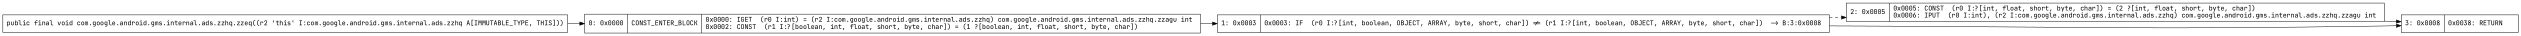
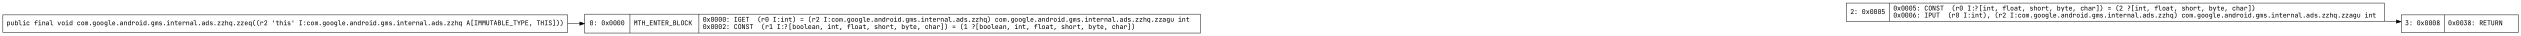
  digraph {
    fontname="JetBrains Mono"
    rankdir=LR
    node [fontname="JetBrains Mono" shape=record]
    edge [fontname="JetBrains Mono"]
-   n1 [label="{0\:\ 0x0000|CONST_ENTER_BLOCK\l|0x0000: IGET  (r0 I:int) = (r2 I:com.google.android.gms.internal.ads.zzhq) com.google.android.gms.internal.ads.zzhq.zzagu int \l0x0002: CONST  (r1 I:?[boolean, int, float, short, byte, char]) = (1 ?[boolean, int, float, short, byte, char]) \l}"]
-   n2 [label="{1\:\ 0x0003|0x0003: IF  (r0 I:?[int, boolean, OBJECT, ARRAY, byte, short, char]) != (r1 I:?[int, boolean, OBJECT, ARRAY, byte, short, char])  \-\> B:3:0x0008 \l}"]
+   n1 [label="{0\:\ 0x0000|MTH_ENTER_BLOCK\l|0x0000: IGET  (r0 I:int) = (r2 I:com.google.android.gms.internal.ads.zzhq) com.google.android.gms.internal.ads.zzhq.zzagu int \l0x0002: CONST  (r1 I:?[boolean, int, float, short, byte, char]) = (1 ?[boolean, int, float, short, byte, char]) \l}"]
    n3 [label="{2\:\ 0x0005|0x0005: CONST  (r0 I:?[int, float, short, byte, char]) = (2 ?[int, float, short, byte, char]) \l0x0006: IPUT  (r0 I:int), (r2 I:com.google.android.gms.internal.ads.zzhq) com.google.android.gms.internal.ads.zzhq.zzagu int \l}"]
    n4 [label="{3\:\ 0x0008|0x0038: RETURN   \l}"]
    n5 [label="{public final void com.google.android.gms.internal.ads.zzhq.zzeq((r2 'this' I:com.google.android.gms.internal.ads.zzhq A[IMMUTABLE_TYPE, THIS])) }"]
-   n1 -> n2
-   n2 -> n3 [style=dashed]
-   n2 -> n4
    n3 -> n4
    n5 -> n1
  }
